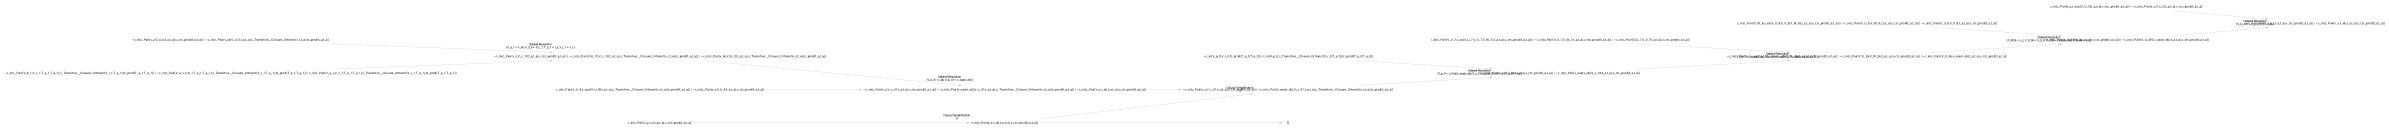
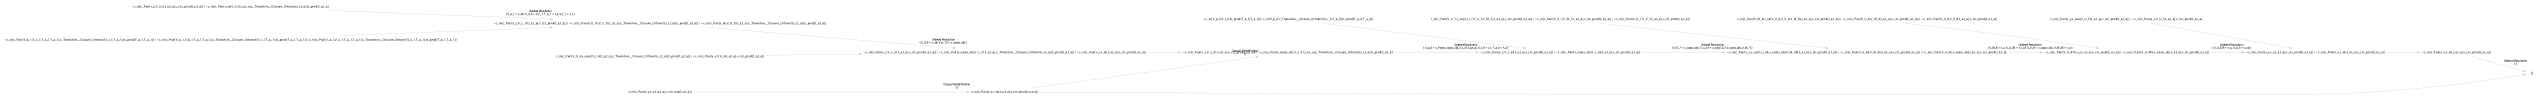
  digraph {
    fontname=Roboto
    nodesep=1.5
    rankdir=LR
    ranksep=2
    node [fontname=Roboto shape=plaintext]
    edge [color=gray fontname=Roboto]
+   "~c_in(c_Pair(v_x,v_xb,t_a,t_a),v_r,tc_prod(t_a,t_a))"
    "[]"
-   "c_in(c_Pair(v_y,v_z,t_a,t_a),v_r,tc_prod(t_a,t_a))"
+   "c_in(c_Pair(v_y,v_z,t_a,t_a),v_r,tc_prod(t_a,t_a))" [label="c_in(c_Pair(v_y,v_z,t_a,t_a),v_r,tc_xaa(t_a,t_a))"]
    "c_in(c_Pair(v_x,v_xb,t_a,t_a),v_r,tc_prod(t_a,t_a))"
    "~c_in(c_Pair(v_y,v_z,t_a,t_a),v_r,tc_prod(t_a,t_a)) | ~c_in(c_Pair(v_x,v_xb,t_a,t_a),v_r,tc_prod(t_a,t_a))"
    "~c_in(c_Pair(V_U_476,v_z,t_a,t_a),v_r,tc_prod(t_a,t_a)) | ~c_in(c_Pair(V_U_476,v_xaa(v_xb),t_a,t_a),v_r,tc_prod(t_a,t_a))"
    "~c_in(c_Pair(v_z,v_xa(V_U_36,v_xaa(v_xb),V_W_36),t_a,t_a),v_r,tc_prod(t_a,t_a)) | ~c_in(c_Pair(V_U_36,V_W_36,t_a,t_a),v_r,tc_prod(t_a,t_a)) | ~c_in(c_Pair(V_U_36,v_xaa(v_xb),t_a,t_a),v_r,tc_prod(t_a,t_a))"
    "~c_in(c_Pair(v_z,V_c_33,t_a,t_a),v_r,tc_prod(t_a,t_a)) | ~c_in(c_Pair(v_xaa(v_xb),V_c_33,t_a,t_a),v_r,tc_prod(t_a,t_a))"
    "~c_in(c_Pair(v_z,V_c_31,t_a,t_a),v_r,tc_prod(t_a,t_a)) | ~c_in(c_Pair(v_xaa(v_xb),V_c_31,t_a,t_a),c_Transitive__Closure_Ortrancl(v_r,t_a),tc_prod(t_a,t_a))"
    "~c_in(c_Pair(v_z,V_c_31,t_a,t_a),v_r,tc_prod(t_a,t_a)) | ~c_in(c_Pair(v_xaa(v_xb),V_c_31,t_a,t_a),c_Transitive__Closure_Ortrancl(v_r,t_a),tc_prod(t_a,t_a)) | ~c_in(c_Pair(v_x,v_xb,t_a,t_a),v_r,tc_prod(t_a,t_a))"
    "~c_in(c_Pair(v_z,V_c_10,t_a,t_a),v_r,tc_prod(t_a,t_a)) | ~c_in(c_Pair(V_b_10,V_c_10,t_a,t_a),c_Transitive__Closure_Ortrancl(v_r,t_a),tc_prod(t_a,t_a)) | ~c_in(c_Pair(v_xb,V_b_10,t_a,t_a),c_Transitive__Closure_Ortrancl(v_r,t_a),tc_prod(t_a,t_a))"
    "~c_in(c_Pair(v_z,V_U_6,t_a,t_a),v_r,tc_prod(t_a,t_a)) | ~c_in(c_Pair(v_xb,V_U_6,t_a,t_a),c_Transitive__Closure_Ortrancl(v_r,t_a),tc_prod(t_a,t_a))"
    "~c_in(c_Pair(V_b_1,V_c_1,T_a_1,T_a_1),c_Transitive__Closure_Ortrancl(V_r_1,T_a_1),tc_prod(T_a_1,T_a_1)) | ~c_in(c_Pair(V_a_1,V_b_1,T_a_1,T_a_1),c_Transitive__Closure_Ortrancl(V_r_1,T_a_1),tc_prod(T_a_1,T_a_1)) | c_in(c_Pair(V_a_1,V_c_1,T_a_1,T_a_1),c_Transitive__Closure_Ortrancl(V_r_1,T_a_1),tc_prod(T_a_1,T_a_1))"
    "c_in(c_Pair(V_U_4,v_xaa(V_U_4),t_a,t_a),c_Transitive__Closure_Ortrancl(v_r,t_a),tc_prod(t_a,t_a)) | ~c_in(c_Pair(v_x,V_U_4,t_a,t_a),v_r,tc_prod(t_a,t_a))"
    "~c_in(V_p_0,V_r_0,tc_prod(T_a_0,T_a_0)) | c_in(V_p_0,c_Transitive__Closure_Ortrancl(V_r_0,T_a_0),tc_prod(T_a_0,T_a_0))"
    "c_in(c_Pair(V_V_7,v_xa(V_U_7,V_V_7,V_W_7),t_a,t_a),v_r,tc_prod(t_a,t_a)) | ~c_in(c_Pair(V_U_7,V_W_7,t_a,t_a),v_r,tc_prod(t_a,t_a)) | ~c_in(c_Pair(V_U_7,V_V_7,t_a,t_a),v_r,tc_prod(t_a,t_a))"
    "c_in(c_Pair(V_W_8,v_xa(V_U_8,V_V_8,V_W_8),t_a,t_a),v_r,tc_prod(t_a,t_a)) | ~c_in(c_Pair(V_U_8,V_W_8,t_a,t_a),v_r,tc_prod(t_a,t_a)) | ~c_in(c_Pair(V_U_8,V_V_8,t_a,t_a),v_r,tc_prod(t_a,t_a))"
    "c_in(c_Pair(v_y,v_xaa(V_U_5),t_a,t_a),v_r,tc_prod(t_a,t_a)) | ~c_in(c_Pair(v_x,V_U_5,t_a,t_a),v_r,tc_prod(t_a,t_a))"
+   "~c_in(c_Pair(v_x,v_xb,t_a,t_a),v_r,tc_prod(t_a,t_a))" -> "[]" [headlabel="Ordered Resolution\n{ }" labeldistance=6 labelfontcolor=black labelfontsize=12]
    "c_in(c_Pair(v_y,v_z,t_a,t_a),v_r,tc_prod(t_a,t_a))" -> "c_in(c_Pair(v_x,v_xb,t_a,t_a),v_r,tc_prod(t_a,t_a))" [headlabel="Clausal Simplification\n{ }" labeldistance=6 labelfontcolor=black labelfontsize=12]
    "c_in(c_Pair(v_x,v_xb,t_a,t_a),v_r,tc_prod(t_a,t_a))" -> "[]"
    "c_in(c_Pair(v_x,v_xb,t_a,t_a),v_r,tc_prod(t_a,t_a))" -> "~c_in(c_Pair(v_z,V_c_31,t_a,t_a),v_r,tc_prod(t_a,t_a)) | ~c_in(c_Pair(v_xaa(v_xb),V_c_31,t_a,t_a),c_Transitive__Closure_Ortrancl(v_r,t_a),tc_prod(t_a,t_a))" [headlabel="Clausal Simplification\n{ }" labeldistance=6 labelfontcolor=black labelfontsize=12]
+   "~c_in(c_Pair(v_y,v_z,t_a,t_a),v_r,tc_prod(t_a,t_a)) | ~c_in(c_Pair(v_x,v_xb,t_a,t_a),v_r,tc_prod(t_a,t_a))" -> "~c_in(c_Pair(v_x,v_xb,t_a,t_a),v_r,tc_prod(t_a,t_a))"
    "~c_in(c_Pair(V_U_476,v_z,t_a,t_a),v_r,tc_prod(t_a,t_a)) | ~c_in(c_Pair(V_U_476,v_xaa(v_xb),t_a,t_a),v_r,tc_prod(t_a,t_a))" -> "~c_in(c_Pair(v_y,v_z,t_a,t_a),v_r,tc_prod(t_a,t_a)) | ~c_in(c_Pair(v_x,v_xb,t_a,t_a),v_r,tc_prod(t_a,t_a))" [headlabel="Ordered Resolution\n{ V_U_476 <- v_y, V_U_5 <- v_xb }" labeldistance=6 labelfontcolor=black labelfontsize=12]
    "~c_in(c_Pair(v_z,v_xa(V_U_36,v_xaa(v_xb),V_W_36),t_a,t_a),v_r,tc_prod(t_a,t_a)) | ~c_in(c_Pair(V_U_36,V_W_36,t_a,t_a),v_r,tc_prod(t_a,t_a)) | ~c_in(c_Pair(V_U_36,v_xaa(v_xb),t_a,t_a),v_r,tc_prod(t_a,t_a))" -> "~c_in(c_Pair(V_U_476,v_z,t_a,t_a),v_r,tc_prod(t_a,t_a)) | ~c_in(c_Pair(V_U_476,v_xaa(v_xb),t_a,t_a),v_r,tc_prod(t_a,t_a))" [headlabel="Ordered Resolution\n{ V_W_8 <- v_z, V_U_36 <- V_U_8, V_V_8 <- v_xaa(v_xb), V_W_36 <- v_z }" labeldistance=6 labelfontcolor=black labelfontsize=12]
    "~c_in(c_Pair(v_z,V_c_33,t_a,t_a),v_r,tc_prod(t_a,t_a)) | ~c_in(c_Pair(v_xaa(v_xb),V_c_33,t_a,t_a),v_r,tc_prod(t_a,t_a))" -> "~c_in(c_Pair(v_z,v_xa(V_U_36,v_xaa(v_xb),V_W_36),t_a,t_a),v_r,tc_prod(t_a,t_a)) | ~c_in(c_Pair(V_U_36,V_W_36,t_a,t_a),v_r,tc_prod(t_a,t_a)) | ~c_in(c_Pair(V_U_36,v_xaa(v_xb),t_a,t_a),v_r,tc_prod(t_a,t_a))" [headlabel="Ordered Resolution\n{ V_V_7 <- v_xaa(v_xb), V_c_33 <- v_xa(V_U_7,v_xaa(v_xb),V_W_7) }" labeldistance=6 labelfontcolor=black labelfontsize=12]
    "~c_in(c_Pair(v_z,V_c_31,t_a,t_a),v_r,tc_prod(t_a,t_a)) | ~c_in(c_Pair(v_xaa(v_xb),V_c_31,t_a,t_a),c_Transitive__Closure_Ortrancl(v_r,t_a),tc_prod(t_a,t_a))" -> "~c_in(c_Pair(v_z,V_c_33,t_a,t_a),v_r,tc_prod(t_a,t_a)) | ~c_in(c_Pair(v_xaa(v_xb),V_c_33,t_a,t_a),v_r,tc_prod(t_a,t_a))" [headlabel="Ordered Resolution\n{ V_p_0 <- c_Pair(v_xaa(v_xb),V_c_31,t_a,t_a), V_r_0 <- v_r, T_a_0 <- t_a }" labeldistance=6 labelfontcolor=black labelfontsize=12]
    "~c_in(c_Pair(v_z,V_c_31,t_a,t_a),v_r,tc_prod(t_a,t_a)) | ~c_in(c_Pair(v_xaa(v_xb),V_c_31,t_a,t_a),c_Transitive__Closure_Ortrancl(v_r,t_a),tc_prod(t_a,t_a)) | ~c_in(c_Pair(v_x,v_xb,t_a,t_a),v_r,tc_prod(t_a,t_a))" -> "~c_in(c_Pair(v_z,V_c_31,t_a,t_a),v_r,tc_prod(t_a,t_a)) | ~c_in(c_Pair(v_xaa(v_xb),V_c_31,t_a,t_a),c_Transitive__Closure_Ortrancl(v_r,t_a),tc_prod(t_a,t_a))"
    "~c_in(c_Pair(v_z,V_c_10,t_a,t_a),v_r,tc_prod(t_a,t_a)) | ~c_in(c_Pair(V_b_10,V_c_10,t_a,t_a),c_Transitive__Closure_Ortrancl(v_r,t_a),tc_prod(t_a,t_a)) | ~c_in(c_Pair(v_xb,V_b_10,t_a,t_a),c_Transitive__Closure_Ortrancl(v_r,t_a),tc_prod(t_a,t_a))" -> "~c_in(c_Pair(v_z,V_c_31,t_a,t_a),v_r,tc_prod(t_a,t_a)) | ~c_in(c_Pair(v_xaa(v_xb),V_c_31,t_a,t_a),c_Transitive__Closure_Ortrancl(v_r,t_a),tc_prod(t_a,t_a)) | ~c_in(c_Pair(v_x,v_xb,t_a,t_a),v_r,tc_prod(t_a,t_a))" [headlabel="Ordered Resolution\n{ V_U_4 <- v_xb, V_b_10 <- v_xaa(v_xb) }" labeldistance=6 labelfontcolor=black labelfontsize=12]
    "~c_in(c_Pair(v_z,V_U_6,t_a,t_a),v_r,tc_prod(t_a,t_a)) | ~c_in(c_Pair(v_xb,V_U_6,t_a,t_a),c_Transitive__Closure_Ortrancl(v_r,t_a),tc_prod(t_a,t_a))" -> "~c_in(c_Pair(v_z,V_c_10,t_a,t_a),v_r,tc_prod(t_a,t_a)) | ~c_in(c_Pair(V_b_10,V_c_10,t_a,t_a),c_Transitive__Closure_Ortrancl(v_r,t_a),tc_prod(t_a,t_a)) | ~c_in(c_Pair(v_xb,V_b_10,t_a,t_a),c_Transitive__Closure_Ortrancl(v_r,t_a),tc_prod(t_a,t_a))" [headlabel="Ordered Resolution\n{ V_a_1 <- v_xb, V_U_6 <- V_c_1, T_a_1 <- t_a, V_r_1 <- v_r }" labeldistance=6 labelfontcolor=black labelfontsize=12]
    "~c_in(c_Pair(V_b_1,V_c_1,T_a_1,T_a_1),c_Transitive__Closure_Ortrancl(V_r_1,T_a_1),tc_prod(T_a_1,T_a_1)) | ~c_in(c_Pair(V_a_1,V_b_1,T_a_1,T_a_1),c_Transitive__Closure_Ortrancl(V_r_1,T_a_1),tc_prod(T_a_1,T_a_1)) | c_in(c_Pair(V_a_1,V_c_1,T_a_1,T_a_1),c_Transitive__Closure_Ortrancl(V_r_1,T_a_1),tc_prod(T_a_1,T_a_1))" -> "~c_in(c_Pair(v_z,V_c_10,t_a,t_a),v_r,tc_prod(t_a,t_a)) | ~c_in(c_Pair(V_b_10,V_c_10,t_a,t_a),c_Transitive__Closure_Ortrancl(v_r,t_a),tc_prod(t_a,t_a)) | ~c_in(c_Pair(v_xb,V_b_10,t_a,t_a),c_Transitive__Closure_Ortrancl(v_r,t_a),tc_prod(t_a,t_a))"
    "c_in(c_Pair(V_U_4,v_xaa(V_U_4),t_a,t_a),c_Transitive__Closure_Ortrancl(v_r,t_a),tc_prod(t_a,t_a)) | ~c_in(c_Pair(v_x,V_U_4,t_a,t_a),v_r,tc_prod(t_a,t_a))" -> "~c_in(c_Pair(v_z,V_c_31,t_a,t_a),v_r,tc_prod(t_a,t_a)) | ~c_in(c_Pair(v_xaa(v_xb),V_c_31,t_a,t_a),c_Transitive__Closure_Ortrancl(v_r,t_a),tc_prod(t_a,t_a)) | ~c_in(c_Pair(v_x,v_xb,t_a,t_a),v_r,tc_prod(t_a,t_a))"
    "~c_in(V_p_0,V_r_0,tc_prod(T_a_0,T_a_0)) | c_in(V_p_0,c_Transitive__Closure_Ortrancl(V_r_0,T_a_0),tc_prod(T_a_0,T_a_0))" -> "~c_in(c_Pair(v_z,V_c_33,t_a,t_a),v_r,tc_prod(t_a,t_a)) | ~c_in(c_Pair(v_xaa(v_xb),V_c_33,t_a,t_a),v_r,tc_prod(t_a,t_a))"
    "c_in(c_Pair(V_V_7,v_xa(V_U_7,V_V_7,V_W_7),t_a,t_a),v_r,tc_prod(t_a,t_a)) | ~c_in(c_Pair(V_U_7,V_W_7,t_a,t_a),v_r,tc_prod(t_a,t_a)) | ~c_in(c_Pair(V_U_7,V_V_7,t_a,t_a),v_r,tc_prod(t_a,t_a))" -> "~c_in(c_Pair(v_z,v_xa(V_U_36,v_xaa(v_xb),V_W_36),t_a,t_a),v_r,tc_prod(t_a,t_a)) | ~c_in(c_Pair(V_U_36,V_W_36,t_a,t_a),v_r,tc_prod(t_a,t_a)) | ~c_in(c_Pair(V_U_36,v_xaa(v_xb),t_a,t_a),v_r,tc_prod(t_a,t_a))"
    "c_in(c_Pair(V_W_8,v_xa(V_U_8,V_V_8,V_W_8),t_a,t_a),v_r,tc_prod(t_a,t_a)) | ~c_in(c_Pair(V_U_8,V_W_8,t_a,t_a),v_r,tc_prod(t_a,t_a)) | ~c_in(c_Pair(V_U_8,V_V_8,t_a,t_a),v_r,tc_prod(t_a,t_a))" -> "~c_in(c_Pair(V_U_476,v_z,t_a,t_a),v_r,tc_prod(t_a,t_a)) | ~c_in(c_Pair(V_U_476,v_xaa(v_xb),t_a,t_a),v_r,tc_prod(t_a,t_a))"
    "c_in(c_Pair(v_y,v_xaa(V_U_5),t_a,t_a),v_r,tc_prod(t_a,t_a)) | ~c_in(c_Pair(v_x,V_U_5,t_a,t_a),v_r,tc_prod(t_a,t_a))" -> "~c_in(c_Pair(v_y,v_z,t_a,t_a),v_r,tc_prod(t_a,t_a)) | ~c_in(c_Pair(v_x,v_xb,t_a,t_a),v_r,tc_prod(t_a,t_a))"
  }
